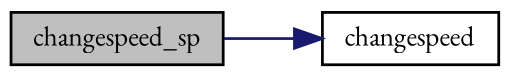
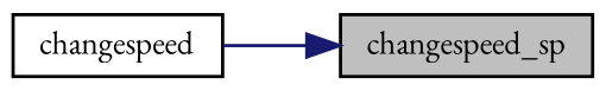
  digraph {
    rankdir=LR
    fontname="EB Garamond"
    node [color=black fontname="EB Garamond" fontsize=10 shape=record style=filled]
    n1 [fillcolor=grey75 fontcolor=black height=0.2 label=changespeed_sp width=0.4]
    n2 [fillcolor=white height=0.2 label=changespeed width=0.4]
-   n1 -> n2 [color=midnightblue fontname="EB Garamond" fontsize=10 labelfontname=Helvetica labelfontsize=10 style=solid]
+   n2 -> n1 [color=midnightblue fontname="EB Garamond" fontsize=10 labelfontname=Helvetica labelfontsize=10 style=solid]
  }
